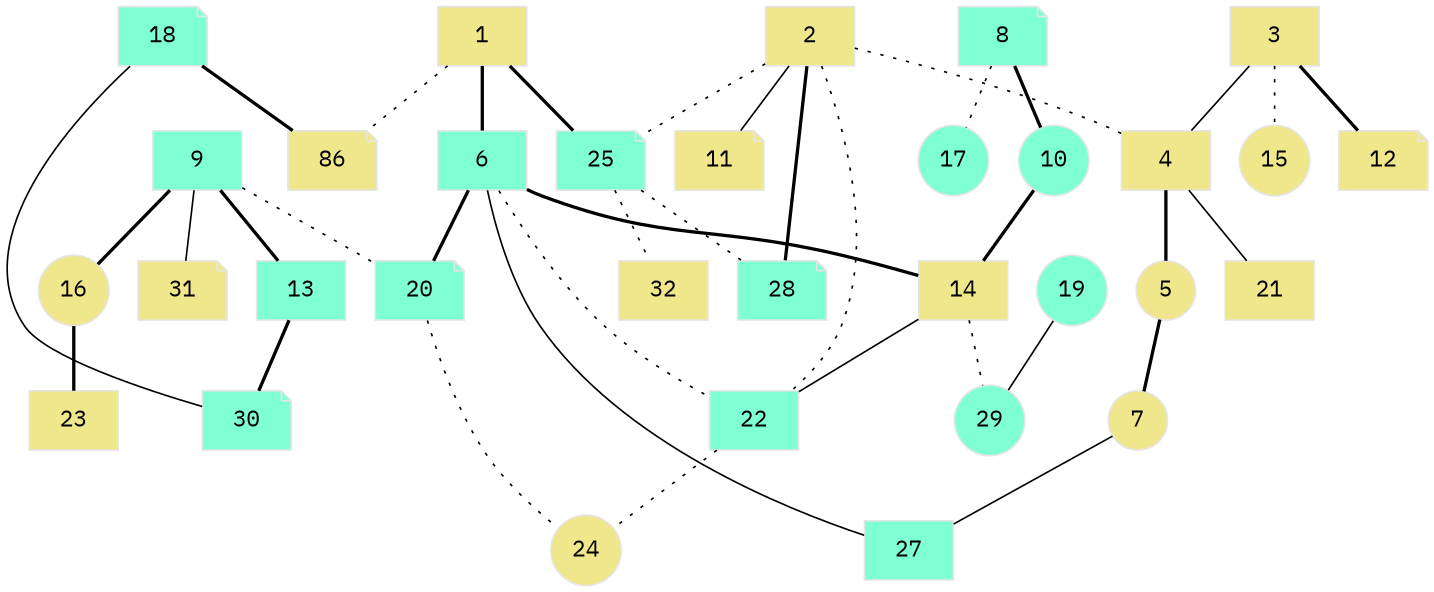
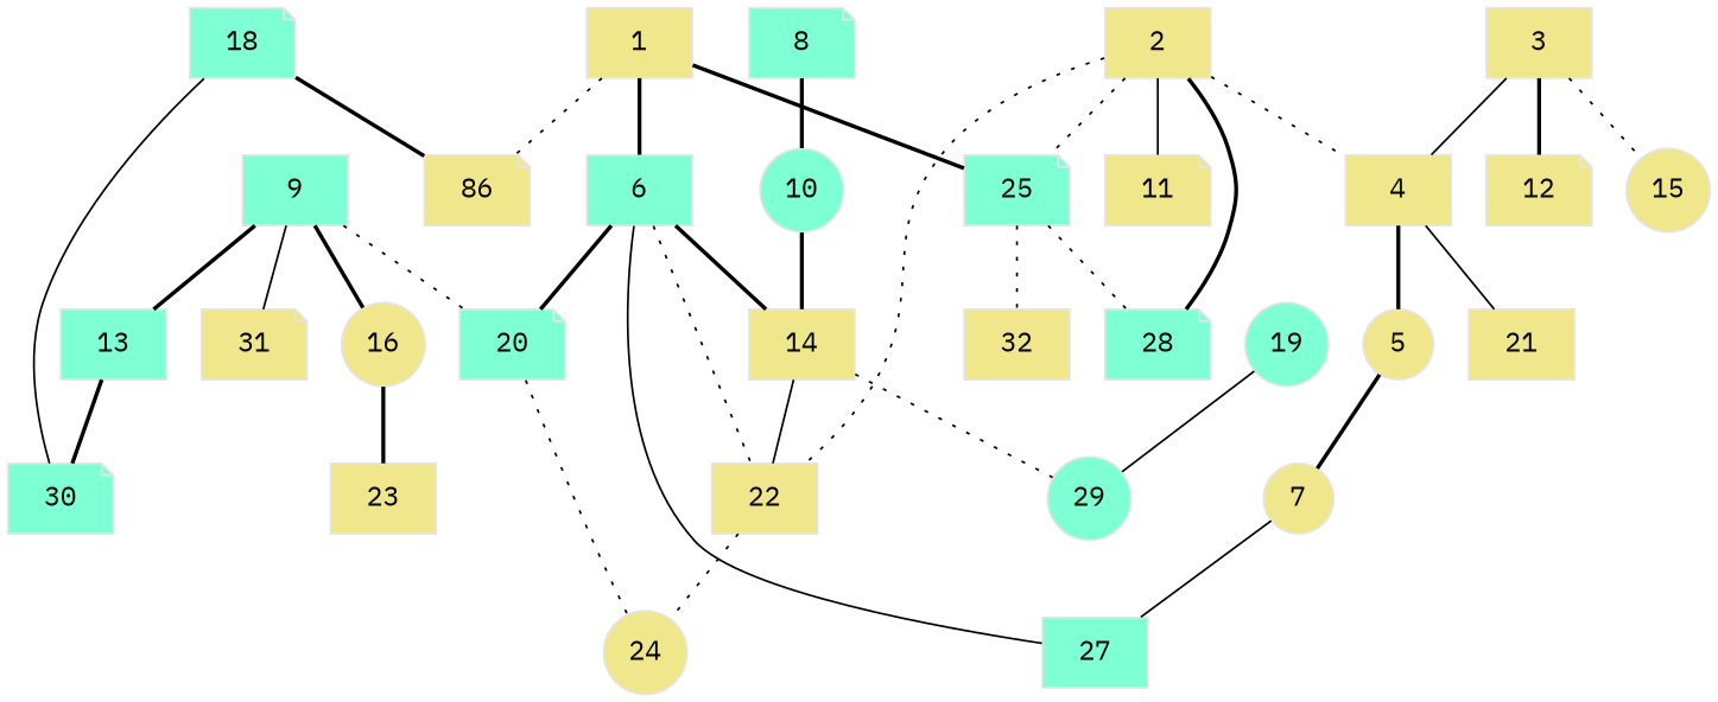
  graph {
    fontname="IBM Plex Mono"
    node [color=gray90 fillcolor=khaki fontname="IBM Plex Mono" shape=box style=filled]
    edge [fontname="IBM Plex Mono" style=bold weight=1.0]
    6 [fillcolor=aquamarine]
    1
    25 [fillcolor=aquamarine shape=note]
    n4 [label=86 shape=note]
-   22 [fillcolor=aquamarine]
+   22
    14
    20 [fillcolor=aquamarine shape=note]
    27 [fillcolor=aquamarine]
    28 [fillcolor=aquamarine shape=note]
    32
    2
    4
    11 [shape=note]
    5 [shape=circle]
    21
    24 [shape=circle]
    3
    12 [shape=note]
    15 [shape=circle]
    7 [shape=circle]
    29 [fillcolor=aquamarine shape=circle]
    8 [fillcolor=aquamarine shape=note]
    10 [fillcolor=aquamarine shape=circle]
-   17 [fillcolor=aquamarine shape=circle]
    9 [fillcolor=aquamarine]
    13 [fillcolor=aquamarine]
    16 [shape=circle]
    31 [shape=note]
    30 [fillcolor=aquamarine shape=note]
    23
    18 [fillcolor=aquamarine shape=note]
    19 [fillcolor=aquamarine shape=circle]
    6 -- 22 [style=dotted]
    6 -- 14
    6 -- 20
    6 -- 27 [style=solid]
    1 -- 6
    1 -- 25
    1 -- n4 [style=dotted]
    25 -- 28 [style=dotted]
    25 -- 32 [style=dotted]
    22 -- 24 [style=dotted]
    14 -- 22 [style=solid]
    14 -- 29 [style=dotted]
    20 -- 24 [style=dotted]
    2 -- 25 [style=dotted]
    2 -- 22 [style=dotted]
    2 -- 28
    2 -- 4 [style=dotted]
    2 -- 11 [style=solid]
    4 -- 5
    4 -- 21 [style=solid]
    5 -- 7
    3 -- 4 [style=solid]
    3 -- 12
    3 -- 15 [style=dotted]
    7 -- 27 [style=solid]
    8 -- 10
-   8 -- 17 [style=dotted]
    10 -- 14
    9 -- 20 [style=dotted]
    9 -- 13
    9 -- 16
    9 -- 31 [style=solid]
    13 -- 30
    16 -- 23
    18 -- n4
    18 -- 30 [style=solid]
    19 -- 29 [style=solid]
  }
